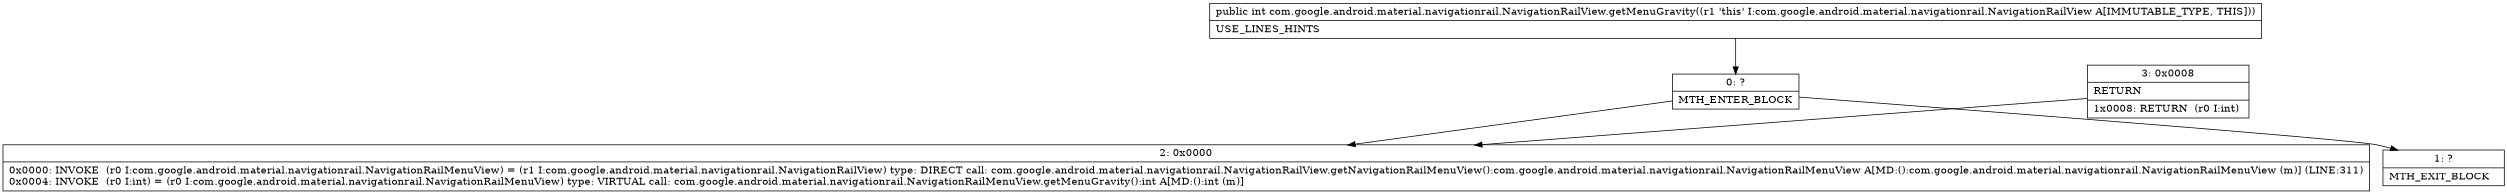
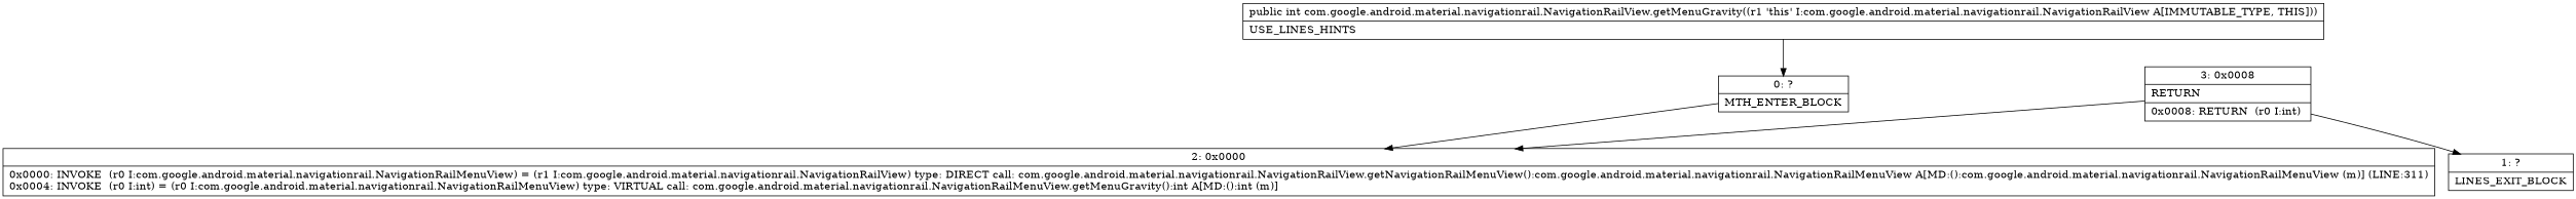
  digraph {
    node [shape=record]
    n1 [label="{0\:\ ?|MTH_ENTER_BLOCK\l}"]
    n2 [label="{2\:\ 0x0000|0x0000: INVOKE  (r0 I:com.google.android.material.navigationrail.NavigationRailMenuView) = (r1 I:com.google.android.material.navigationrail.NavigationRailView) type: DIRECT call: com.google.android.material.navigationrail.NavigationRailView.getNavigationRailMenuView():com.google.android.material.navigationrail.NavigationRailMenuView A[MD:():com.google.android.material.navigationrail.NavigationRailMenuView (m)] (LINE:311)\l0x0004: INVOKE  (r0 I:int) = (r0 I:com.google.android.material.navigationrail.NavigationRailMenuView) type: VIRTUAL call: com.google.android.material.navigationrail.NavigationRailMenuView.getMenuGravity():int A[MD:():int (m)]\l}"]
-   n3 [label="{3\:\ 0x0008|RETURN\l|1x0008: RETURN  (r0 I:int) \l}"]
-   n4 [label="{1\:\ ?|MTH_EXIT_BLOCK\l}"]
+   n3 [label="{3\:\ 0x0008|RETURN\l|0x0008: RETURN  (r0 I:int) \l}"]
+   n4 [label="{1\:\ ?|LINES_EXIT_BLOCK\l}"]
    n5 [label="{public int com.google.android.material.navigationrail.NavigationRailView.getMenuGravity((r1 'this' I:com.google.android.material.navigationrail.NavigationRailView A[IMMUTABLE_TYPE, THIS]))  | USE_LINES_HINTS\l}"]
    n1 -> n2
    n3 -> n2
-   n1 -> n4
+   n3 -> n4
    n5 -> n1
  }
